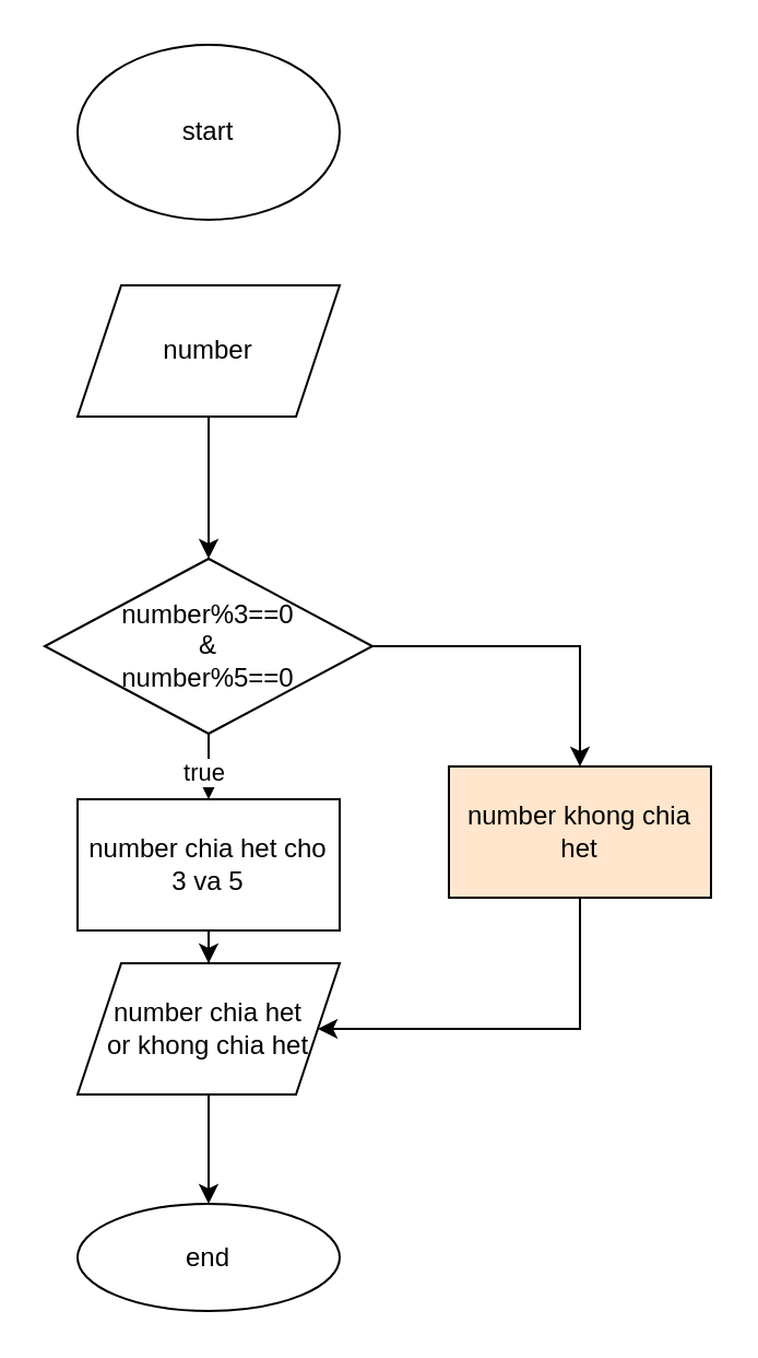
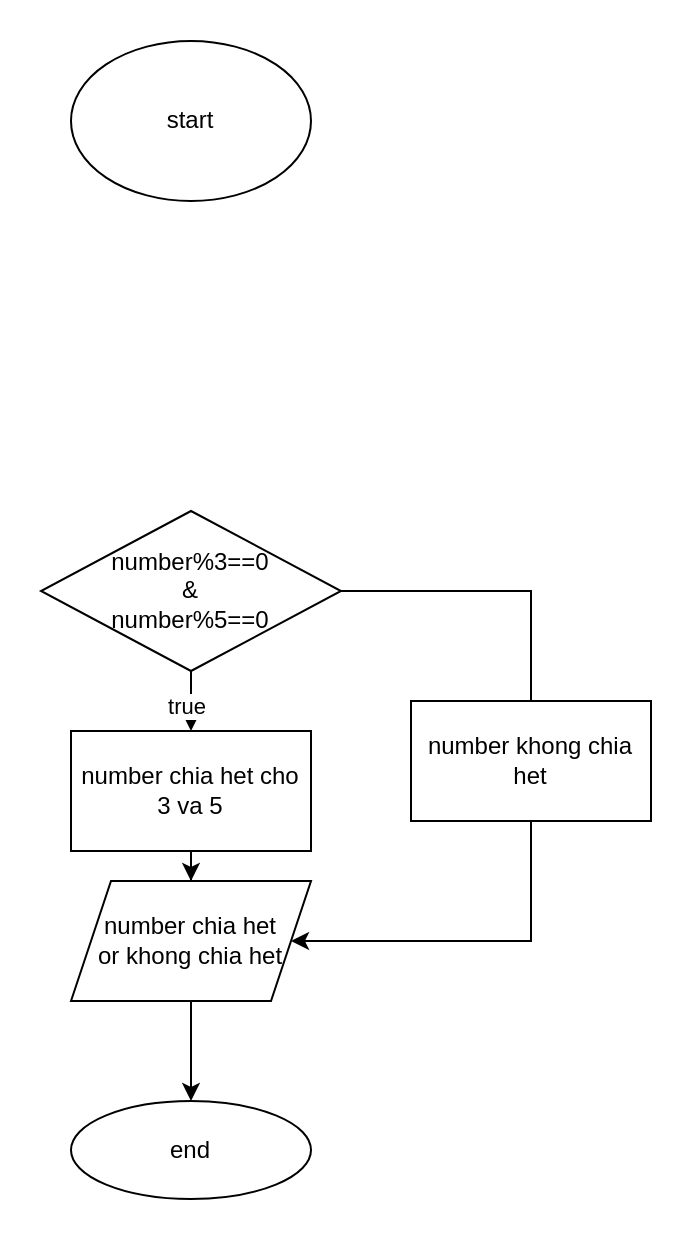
  <mxCell id="0" />
  <mxCell id="1" parent="0" />
  <mxCell id="2" value="start" style="ellipse;whiteSpace=wrap;html=1;" vertex="1" parent="1"><mxGeometry x="35" y="20" width="120" height="80" as="geometry" /></mxCell>
- <mxCell id="3" value="" style="edgeStyle=orthogonalEdgeStyle;rounded=0;orthogonalLoop=1;jettySize=auto;html=1;" edge="1" parent="1" source="4" target="8"><mxGeometry relative="1" as="geometry" /></mxCell>
- <mxCell id="4" value="number" style="shape=parallelogram;perimeter=parallelogramPerimeter;whiteSpace=wrap;html=1;fixedSize=1;" vertex="1" parent="1"><mxGeometry x="35" y="130" width="120" height="60" as="geometry" /></mxCell>
  <mxCell id="5" value="" style="edgeStyle=orthogonalEdgeStyle;rounded=0;orthogonalLoop=1;jettySize=auto;html=1;" edge="1" parent="1" source="8" target="10"><mxGeometry relative="1" as="geometry" /></mxCell>
  <mxCell id="6" value="true" style="edgeLabel;html=1;align=center;verticalAlign=middle;resizable=0;points=[];" vertex="1" connectable="0" parent="5"><mxGeometry x="-0.31" y="-3" relative="1" as="geometry"><mxPoint as="offset" /></mxGeometry></mxCell>
- <mxCell id="7" value="" style="edgeStyle=orthogonalEdgeStyle;rounded=0;orthogonalLoop=1;jettySize=auto;html=1;" edge="1" parent="1" source="8" target="14"><mxGeometry relative="1" as="geometry"><mxPoint x="285" y="270" as="targetPoint" /></mxGeometry></mxCell>
+ <mxCell id="7" value="" style="edgeStyle=orthogonalEdgeStyle;rounded=0;orthogonalLoop=1;jettySize=auto;html=1;endArrow=none;" edge="1" parent="1" source="8" target="14"><mxGeometry relative="1" as="geometry"><mxPoint x="285" y="270" as="targetPoint" /></mxGeometry></mxCell>
  <mxCell id="8" value="number%3==0&lt;br&gt;&amp;amp;&lt;br&gt;number%5==0" style="rhombus;whiteSpace=wrap;html=1;" vertex="1" parent="1"><mxGeometry x="20" y="255" width="150" height="80" as="geometry" /></mxCell>
  <mxCell id="9" style="edgeStyle=orthogonalEdgeStyle;rounded=0;orthogonalLoop=1;jettySize=auto;html=1;exitX=0.5;exitY=1;exitDx=0;exitDy=0;" edge="1" parent="1" source="10" target="12"><mxGeometry relative="1" as="geometry" /></mxCell>
  <mxCell id="10" value="number chia het cho 3 va 5" style="whiteSpace=wrap;html=1;" vertex="1" parent="1"><mxGeometry x="35" y="365" width="120" height="60" as="geometry" /></mxCell>
  <mxCell id="11" value="" style="edgeStyle=orthogonalEdgeStyle;rounded=0;orthogonalLoop=1;jettySize=auto;html=1;" edge="1" parent="1" source="12" target="15"><mxGeometry relative="1" as="geometry" /></mxCell>
  <mxCell id="12" value="number chia het&lt;br&gt;or khong chia het" style="shape=parallelogram;perimeter=parallelogramPerimeter;whiteSpace=wrap;html=1;fixedSize=1;" vertex="1" parent="1"><mxGeometry x="35" y="440" width="120" height="60" as="geometry" /></mxCell>
  <mxCell id="13" style="edgeStyle=orthogonalEdgeStyle;rounded=0;orthogonalLoop=1;jettySize=auto;html=1;exitX=0.5;exitY=1;exitDx=0;exitDy=0;" edge="1" parent="1" source="14" target="12"><mxGeometry relative="1" as="geometry"><Array as="points"><mxPoint x="265" y="470" /></Array></mxGeometry></mxCell>
- <mxCell id="14" value="number khong chia het" style="rounded=0;whiteSpace=wrap;html=1;fillColor=#ffe6cc;" vertex="1" parent="1"><mxGeometry x="205" y="350" width="120" height="60" as="geometry" /></mxCell>
+ <mxCell id="14" value="number khong chia het" style="rounded=0;whiteSpace=wrap;html=1;" vertex="1" parent="1"><mxGeometry x="205" y="350" width="120" height="60" as="geometry" /></mxCell>
  <mxCell id="15" value="end" style="ellipse;whiteSpace=wrap;html=1;" vertex="1" parent="1"><mxGeometry x="35" y="550" width="120" height="49" as="geometry" /></mxCell>
